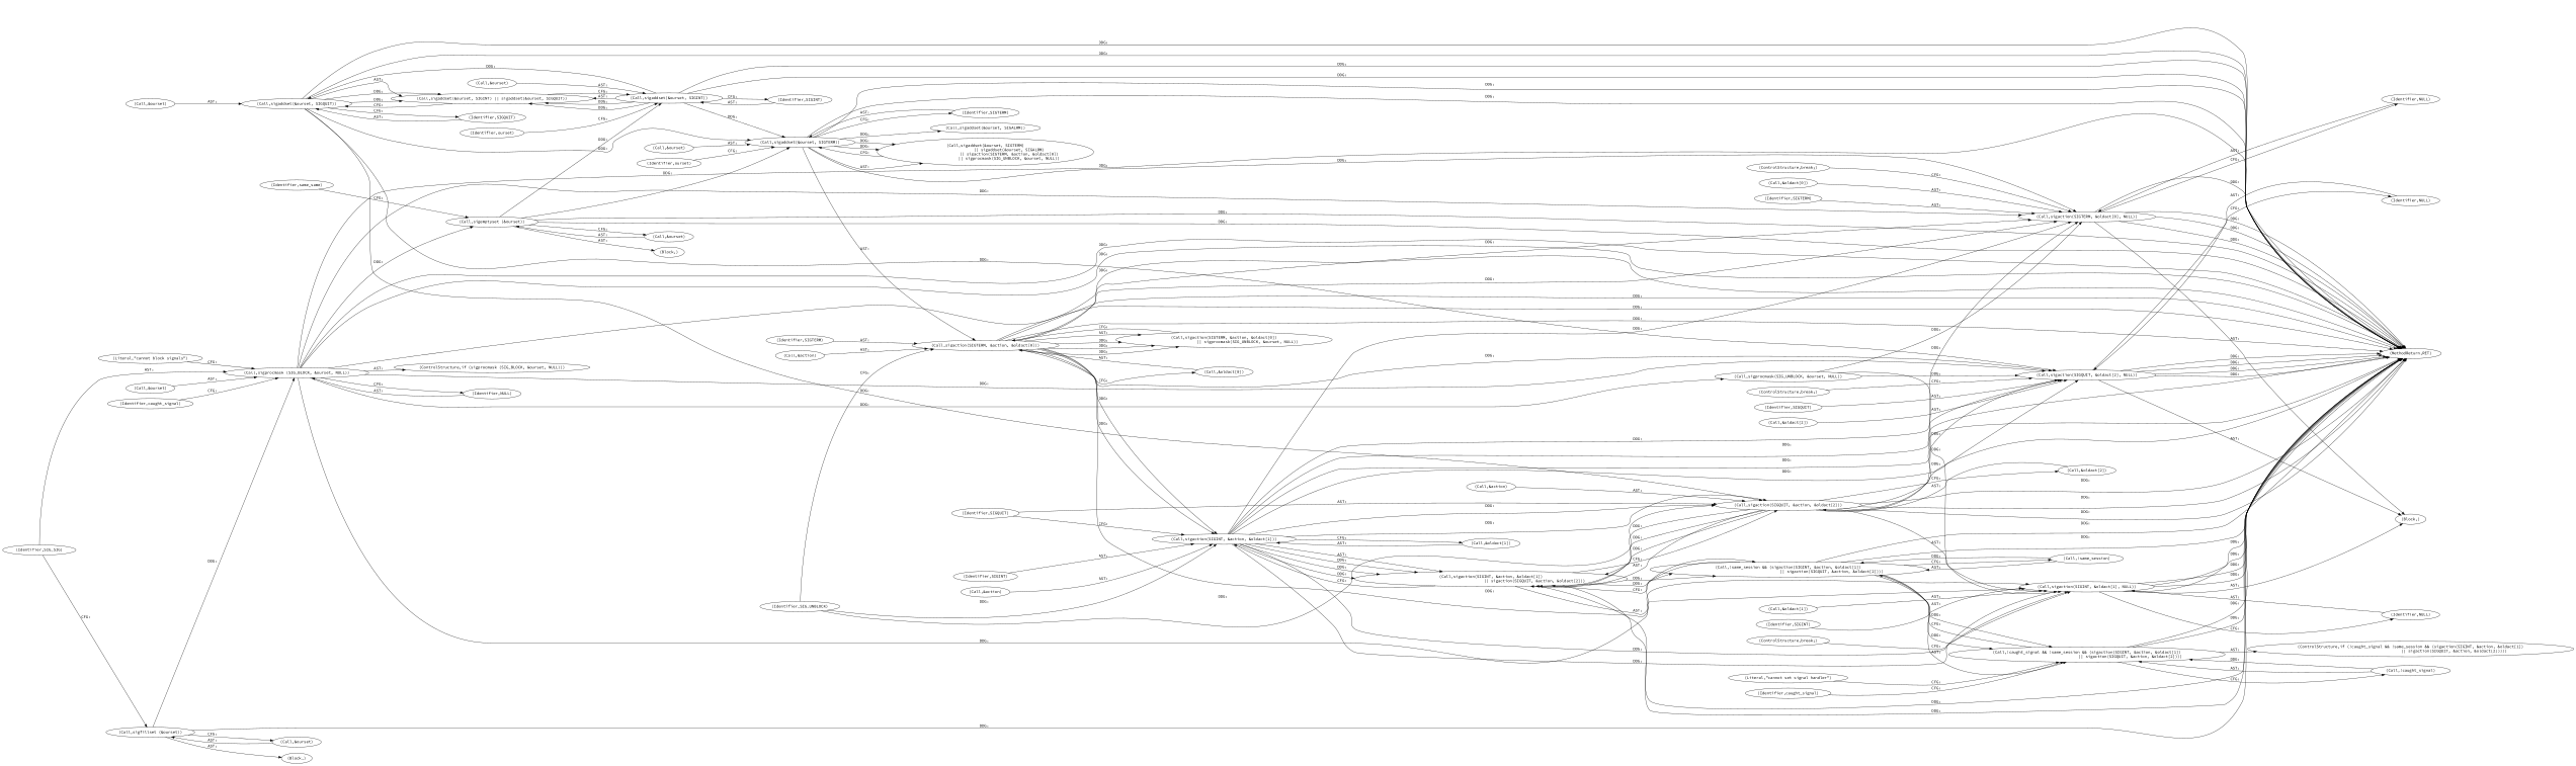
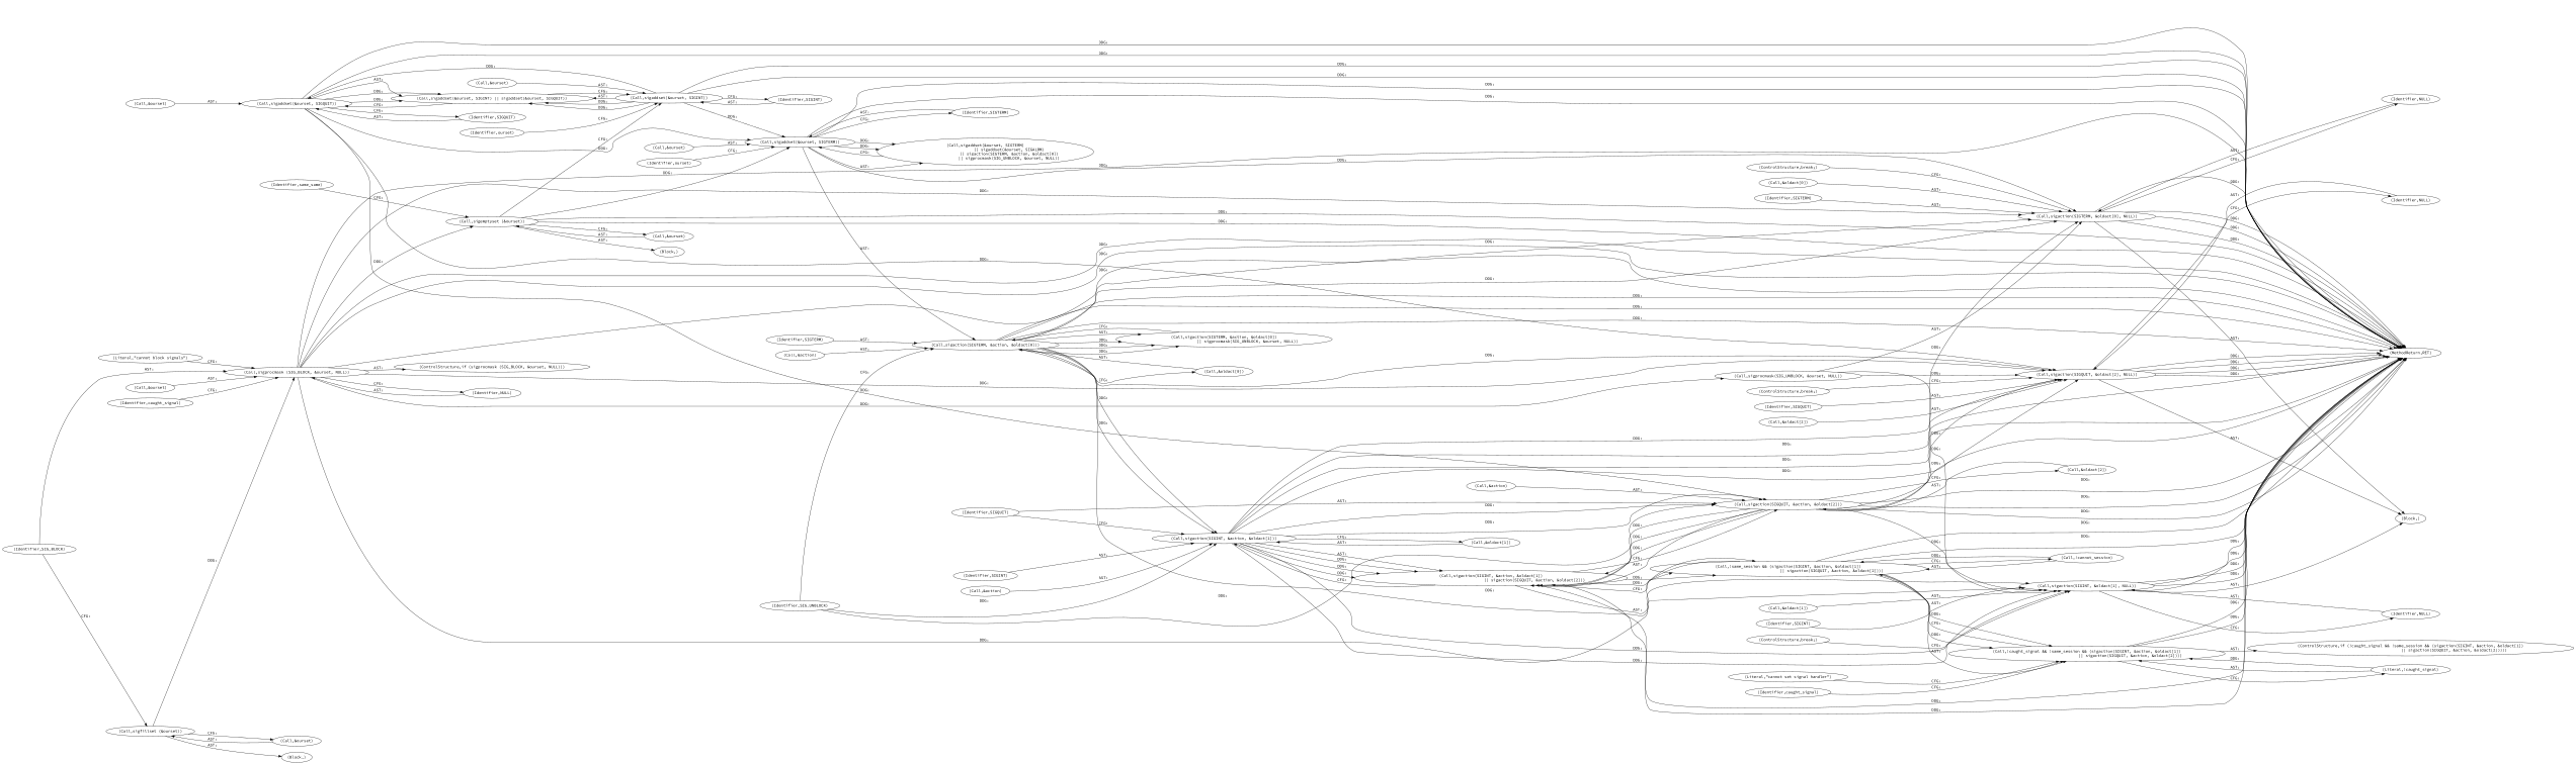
  digraph {
    fontname="Source Code Pro"
    rankdir=LR
    node [fontname="Source Code Pro"]
    edge [fontname="Source Code Pro"]
    n1 [label="(Call,sigaction(SIGINT, &action, &oldact[1]))"]
    n2 [label="(Call,sigaction(SIGINT, &action, &oldact[1])\n                                     || sigaction(SIGQUIT, &action, &oldact[2]))"]
    n3 [label="(Call,sigaction(SIGQUIT, &action, &oldact[2]))"]
    n4 [label="(Call,sigaction(SIGTERM, &oldact[0], NULL))"]
    n5 [label="(Call,sigaction(SIGINT, &oldact[1], NULL))"]
    n6 [label="(Call,sigaction(SIGQUIT, &oldact[2], NULL))"]
    n7 [label="(Call,&oldact[1])"]
    n8 [label="(MethodReturn,RET)"]
    n9 [label="(Call,!same_session && (sigaction(SIGINT, &action, &oldact[1])\n                                     || sigaction(SIGQUIT, &action, &oldact[2])))"]
    n10 [label="(Call,&oldact[2])"]
    n11 [label="(Block,)"]
    n12 [label="(Identifier,NULL)"]
    n13 [label="(Identifier,NULL)"]
    n14 [label="(Identifier,NULL)"]
    n15 [label="(Call,sigaddset(&ourset, SIGINT))"]
    n16 [label="(Call,sigaddset(&ourset, SIGTERM))"]
    n17 [label="(Call,sigaddset(&ourset, SIGQUIT))"]
    n18 [label="(Call,sigaddset(&ourset, SIGINT) || sigaddset(&ourset, SIGQUIT))"]
    n19 [label="(Identifier,SIGINT)"]
    n20 [label="(Call,sigaction(SIGTERM, &action, &oldact[0]))"]
    n21 [label="(Identifier,SIGTERM)"]
-   n22 [label="(Call,sigaddset(&ourset, SIGALRM))"]
    n23 [label="(Call,sigaddset(&ourset, SIGTERM)\n                    || sigaddset(&ourset, SIGALRM)\n                    || sigaction(SIGTERM, &action, &oldact[0])\n                    || sigprocmask(SIG_UNBLOCK, &ourset, NULL))"]
    n24 [label="(Identifier,SIGQUIT)"]
    n25 [label="(Call,sigemptyset (&ourset))"]
    n26 [label="(Block,)"]
    n27 [label="(Call,&ourset)"]
    n28 [label="(Call,sigprocmask (SIG_BLOCK, &ourset, NULL))"]
    n29 [label="(Call,sigprocmask(SIG_UNBLOCK, &ourset, NULL))"]
    n30 [label="(Identifier,NULL)"]
    n31 [label="(ControlStructure,if (sigprocmask (SIG_BLOCK, &ourset, NULL)))"]
    n32 [label="(Call,sigfillset (&ourset))"]
    n33 [label="(Call,&ourset)"]
    n34 [label="(Block,)"]
    n35 [label="(Call,&oldact[0])"]
    n36 [label="(Call,sigaction(SIGTERM, &action, &oldact[0])\n                    || sigprocmask(SIG_UNBLOCK, &ourset, NULL))"]
    n37 [label="(Call,!caught_signal && !same_session && (sigaction(SIGINT, &action, &oldact[1])\n                                     || sigaction(SIGQUIT, &action, &oldact[2])))"]
-   n38 [label="(Call,!same_session)"]
-   n39 [label="(Call,!caught_signal)"]
+   n38 [label="(Call,!cannot_session)"]
+   n39 [label="(Literal,!caught_signal)"]
    n40 [label="(ControlStructure,if (!caught_signal && !same_session && (sigaction(SIGINT, &action, &oldact[1])\n                                     || sigaction(SIGQUIT, &action, &oldact[2]))))"]
    n41 [label="(Call,&action)"]
    n42 [label="(Call,&ourset)"]
    n43 [label="(Identifier,caught_signal)"]
    n44 [label="(Identifier,SIGINT)"]
    n45 [label="(Call,&ourset)"]
    n46 [label="(Identifier,ourset)"]
    n47 [label="(Identifier,SIGTERM)"]
    n48 [label="(Call,&action)"]
    n49 [label="(Identifier,SIGINT)"]
    n50 [label="(Call,&ourset)"]
    n51 [label="(Identifier,SIG_UNBLOCK)"]
    n52 [label="(Identifier,SIGTERM)"]
    n53 [label="(ControlStructure,break;)"]
    n54 [label="(Literal,\"cannot set signal handler\")"]
    n55 [label="(Identifier,caught_signal)"]
    n56 [label="(Call,&oldact[0])"]
    n57 [label="(Identifier,ourset)"]
    n58 [label="(ControlStructure,break;)"]
    n59 [label="(Identifier,same_same)"]
    n60 [label="(Identifier,SIGQUIT)"]
    n61 [label="(Call,&action)"]
    n62 [label="(Literal,\"cannot block signals\")"]
    n63 [label="(ControlStructure,break;)"]
-   n64 [label="(Identifier,SIG_SIG)"]
+   n64 [label="(Identifier,SIG_BLOCK)"]
    n65 [label="(Identifier,SIGQUIT)"]
    n66 [label="(Call,&oldact[2])"]
    n67 [label="(Call,&ourset)"]
    n68 [label="(Call,&oldact[1])"]
    n1 -> n2 [label="AST: "]
    n1 -> n2 [label="DDG: "]
    n1 -> n2 [label="DDG: "]
    n1 -> n2 [label="DDG: "]
    n1 -> n3 [label="DDG: "]
    n1 -> n3 [label="DDG: "]
-   n1 -> n4 [label="DDG: "]
    n1 -> n5 [label="DDG: "]
    n1 -> n5 [label="DDG: "]
    n1 -> n6 [label="DDG: "]
    n1 -> n7 [label="CFG: "]
    n1 -> n8 [label="DDG: "]
    n1 -> n8 [label="DDG: "]
    n1 -> n8 [label="DDG: "]
    n2 -> n1 [label="CFG: "]
    n2 -> n3 [label="CFG: "]
    n2 -> n8 [label="DDG: "]
    n2 -> n8 [label="DDG: "]
    n2 -> n9 [label="AST: "]
    n2 -> n9 [label="DDG: "]
    n2 -> n9 [label="DDG: "]
    n3 -> n2 [label="AST: "]
    n3 -> n2 [label="DDG: "]
    n3 -> n2 [label="DDG: "]
    n3 -> n2 [label="DDG: "]
    n3 -> n4 [label="DDG: "]
-   n3 -> n5 [label="AST: "]
+   n3 -> n5 [label="DDG: "]
    n3 -> n6 [label="DDG: "]
    n3 -> n6 [label="DDG: "]
    n3 -> n8 [label="DDG: "]
    n3 -> n8 [label="DDG: "]
    n3 -> n8 [label="DDG: "]
    n3 -> n10 [label="CFG: "]
    n4 -> n8 [label="DDG: "]
    n4 -> n8 [label="DDG: "]
    n4 -> n8 [label="DDG: "]
    n4 -> n8 [label="DDG: "]
    n4 -> n11 [label="AST: "]
    n4 -> n12 [label="CFG: "]
    n5 -> n8 [label="DDG: "]
    n5 -> n8 [label="DDG: "]
    n5 -> n8 [label="DDG: "]
    n5 -> n8 [label="DDG: "]
    n5 -> n11 [label="AST: "]
    n5 -> n13 [label="CFG: "]
    n6 -> n8 [label="DDG: "]
    n6 -> n8 [label="DDG: "]
    n6 -> n8 [label="DDG: "]
    n6 -> n8 [label="DDG: "]
    n6 -> n11 [label="AST: "]
    n6 -> n14 [label="CFG: "]
    n7 -> n1 [label="AST: "]
    n9 -> n2 [label="CFG: "]
    n9 -> n8 [label="DDG: "]
    n9 -> n8 [label="DDG: "]
    n9 -> n37 [label="AST: "]
    n9 -> n37 [label="DDG: "]
    n9 -> n37 [label="DDG: "]
    n9 -> n38 [label="CFG: "]
    n10 -> n3 [label="AST: "]
    n12 -> n4 [label="AST: "]
    n13 -> n5 [label="AST: "]
    n14 -> n6 [label="AST: "]
    n15 -> n8 [label="DDG: "]
    n15 -> n8 [label="DDG: "]
    n15 -> n16 [label="DDG: "]
    n15 -> n17 [label="DDG: "]
    n15 -> n18 [label="AST: "]
    n15 -> n18 [label="DDG: "]
    n15 -> n18 [label="DDG: "]
    n15 -> n19 [label="CFG: "]
    n16 -> n4 [label="DDG: "]
    n16 -> n8 [label="DDG: "]
    n16 -> n8 [label="DDG: "]
    n16 -> n20 [label="AST: "]
    n16 -> n21 [label="CFG: "]
-   n16 -> n22 [label="DDG: "]
    n16 -> n23 [label="AST: "]
    n16 -> n23 [label="DDG: "]
    n16 -> n23 [label="DDG: "]
    n17 -> n3 [label="DDG: "]
    n17 -> n6 [label="DDG: "]
    n17 -> n8 [label="DDG: "]
    n17 -> n8 [label="DDG: "]
    n17 -> n16 [label="DDG: "]
    n17 -> n18 [label="AST: "]
    n17 -> n18 [label="DDG: "]
    n17 -> n18 [label="DDG: "]
    n17 -> n24 [label="CFG: "]
    n18 -> n15 [label="CFG: "]
    n18 -> n17 [label="CFG: "]
    n19 -> n15 [label="AST: "]
    n20 -> n1 [label="DDG: "]
    n20 -> n1 [label="DDG: "]
    n20 -> n4 [label="DDG: "]
    n20 -> n4 [label="DDG: "]
    n20 -> n5 [label="DDG: "]
    n20 -> n6 [label="DDG: "]
    n20 -> n8 [label="DDG: "]
    n20 -> n8 [label="DDG: "]
    n20 -> n8 [label="DDG: "]
    n20 -> n35 [label="CFG: "]
    n20 -> n36 [label="AST: "]
    n20 -> n36 [label="DDG: "]
    n20 -> n36 [label="DDG: "]
    n20 -> n36 [label="DDG: "]
    n21 -> n16 [label="AST: "]
    n23 -> n16 [label="CFG: "]
    n24 -> n17 [label="AST: "]
    n25 -> n8 [label="DDG: "]
    n25 -> n8 [label="DDG: "]
-   n25 -> n15 [label="DDG: "]
+   n25 -> n15 [label="CFG: "]
    n25 -> n16 [label="DDG: "]
    n25 -> n26 [label="AST: "]
    n25 -> n27 [label="CFG: "]
    n27 -> n25 [label="AST: "]
    n28 -> n4 [label="DDG: "]
    n28 -> n5 [label="DDG: "]
    n28 -> n6 [label="DDG: "]
    n28 -> n8 [label="DDG: "]
    n28 -> n8 [label="DDG: "]
    n28 -> n8 [label="DDG: "]
    n28 -> n8 [label="DDG: "]
    n28 -> n25 [label="DDG: "]
    n28 -> n29 [label="DDG: "]
    n28 -> n30 [label="CFG: "]
    n28 -> n31 [label="AST: "]
-   n29 -> n4 [label="DDG: "]
+   n29 -> n4 [label="AST: "]
    n29 -> n5 [label="DDG: "]
    n29 -> n6 [label="DDG: "]
    n30 -> n28 [label="AST: "]
-   n32 -> n8 [label="DDG: "]
    n32 -> n28 [label="DDG: "]
    n32 -> n33 [label="CFG: "]
    n32 -> n34 [label="AST: "]
    n33 -> n32 [label="AST: "]
    n35 -> n20 [label="AST: "]
    n36 -> n20 [label="CFG: "]
    n37 -> n8 [label="DDG: "]
    n37 -> n8 [label="DDG: "]
    n37 -> n9 [label="CFG: "]
    n37 -> n39 [label="CFG: "]
    n37 -> n40 [label="AST: "]
    n38 -> n9 [label="AST: "]
    n38 -> n9 [label="DDG: "]
    n39 -> n37 [label="AST: "]
    n39 -> n37 [label="DDG: "]
    n41 -> n1 [label="AST: "]
    n42 -> n17 [label="AST: "]
    n43 -> n28 [label="CFG: "]
    n44 -> n5 [label="AST: "]
    n45 -> n16 [label="AST: "]
    n46 -> n15 [label="CFG: "]
    n47 -> n4 [label="AST: "]
    n48 -> n20 [label="AST: "]
    n49 -> n1 [label="AST: "]
    n50 -> n15 [label="AST: "]
    n51 -> n1 [label="DDG: "]
    n51 -> n3 [label="DDG: "]
    n51 -> n20 [label="CFG: "]
    n52 -> n20 [label="AST: "]
    n53 -> n4 [label="CFG: "]
    n54 -> n37 [label="CFG: "]
    n55 -> n37 [label="CFG: "]
    n56 -> n4 [label="AST: "]
    n57 -> n16 [label="CFG: "]
    n58 -> n6 [label="CFG: "]
    n59 -> n25 [label="CFG: "]
    n60 -> n1 [label="CFG: "]
    n60 -> n3 [label="AST: "]
    n61 -> n3 [label="AST: "]
    n62 -> n28 [label="CFG: "]
    n63 -> n5 [label="CFG: "]
    n64 -> n28 [label="AST: "]
    n64 -> n32 [label="CFG: "]
    n65 -> n6 [label="AST: "]
    n66 -> n6 [label="AST: "]
    n67 -> n28 [label="AST: "]
    n68 -> n5 [label="AST: "]
  }
